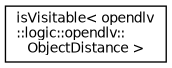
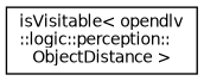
  digraph {
    rankdir=LR
-   n1 [color=black fillcolor=white fontname=Helvetica fontsize=10 height=0.2 label="isVisitable\< opendlv\l::logic::opendlv::\lObjectDistance \>" shape=record style=filled width=0.4]
+   n1 [color=black fillcolor=white fontname=Helvetica fontsize=10 height=0.2 label="isVisitable\< opendlv\l::logic::perception::\lObjectDistance \>" shape=record style=filled width=0.4]
  }
